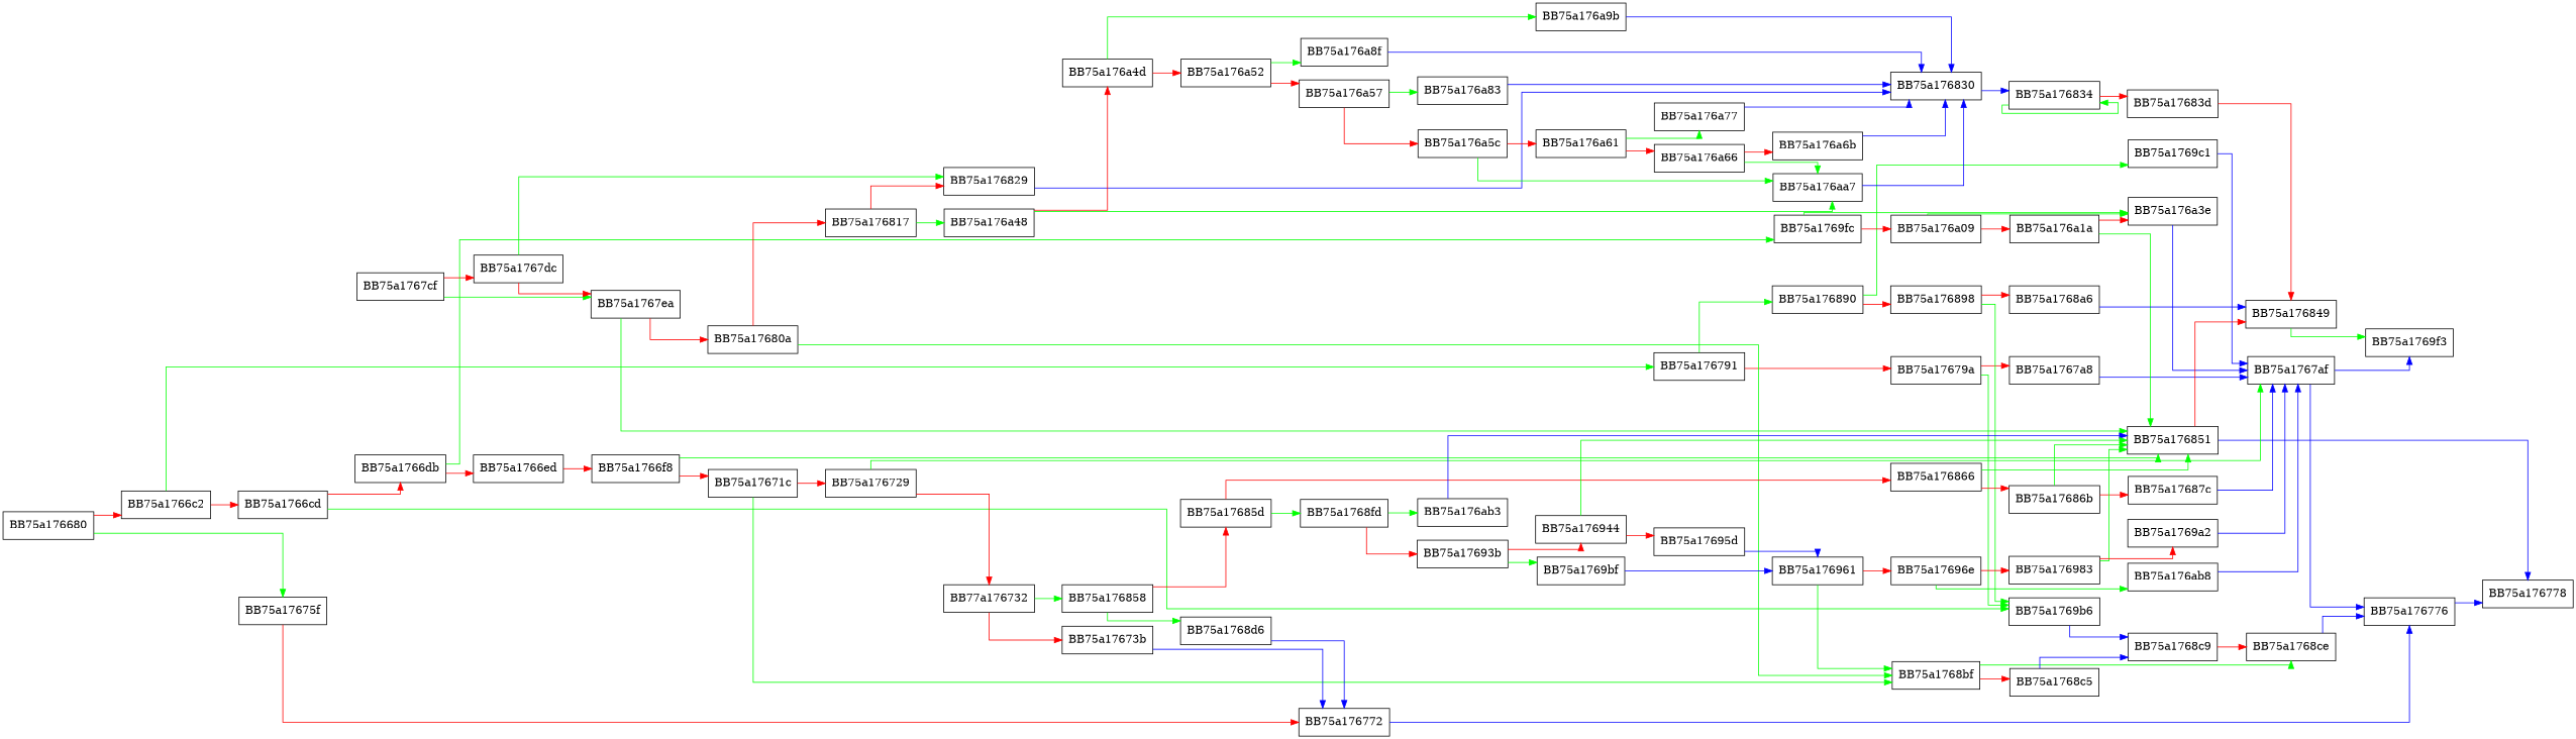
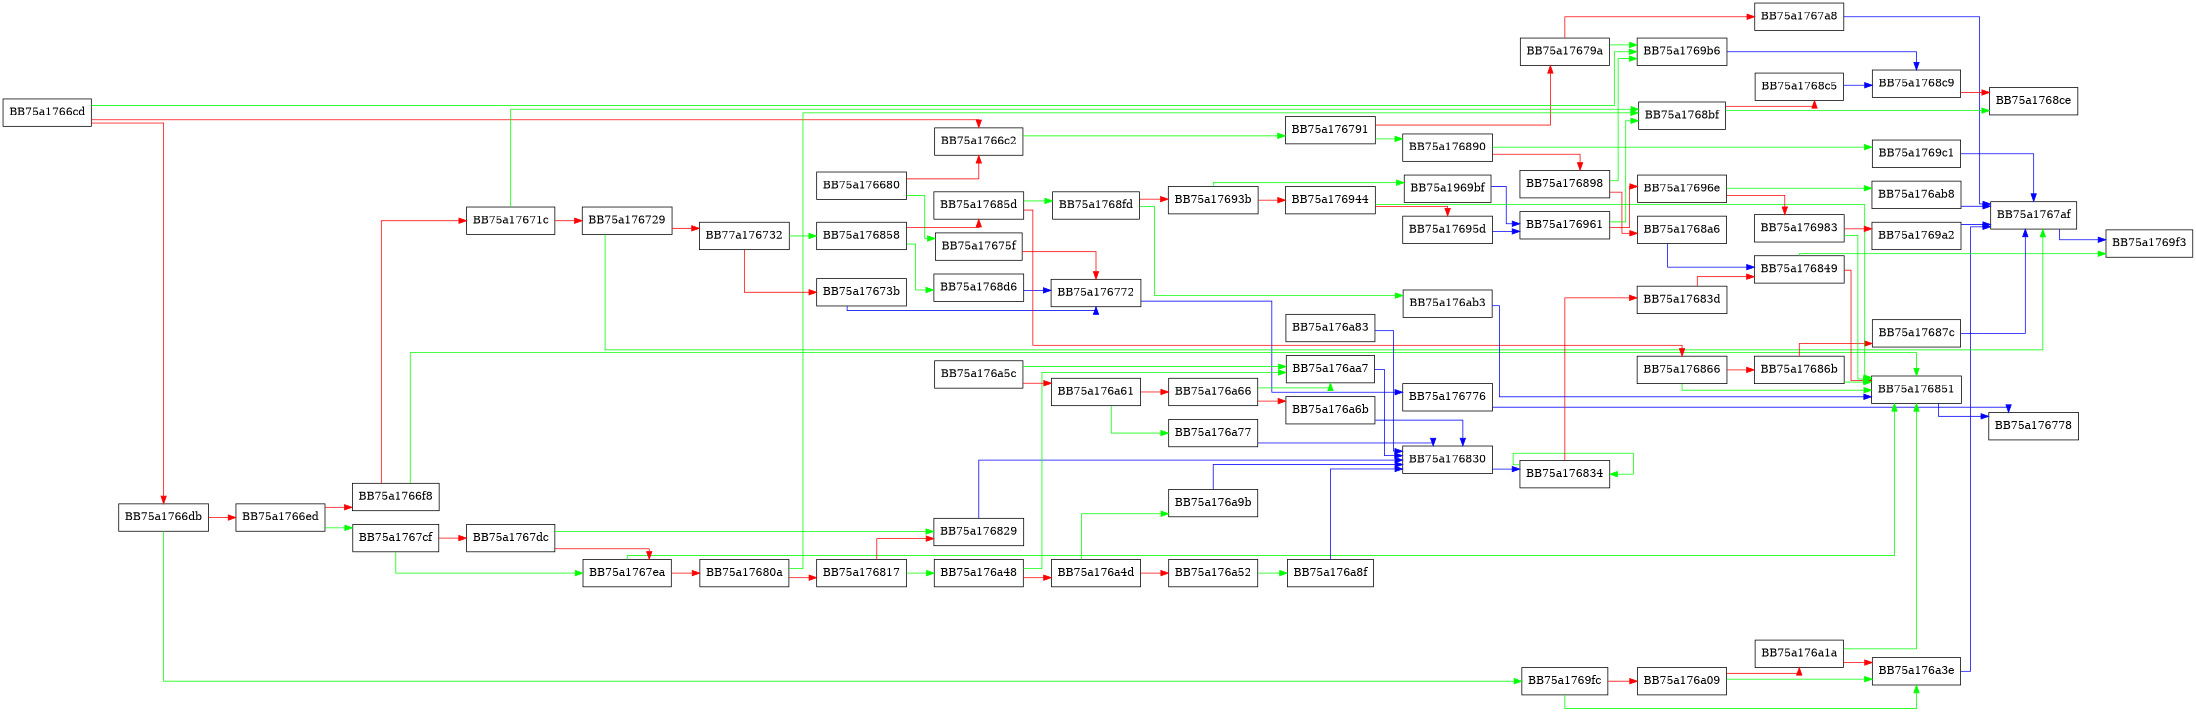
  digraph {
    rankdir=LR
    splines=ortho
    node [shape=box]
    edge [color=red]
    BB75a176680
    BB75a17675f
    BB75a1766c2
    BB75a176772
    BB75a176791
    BB75a1766cd
    BB75a176776
    BB75a176890
    BB75a17679a
    BB75a1769b6
    BB75a1766db
    BB75a1769c1
    BB75a176898
    BB75a1767a8
    BB75a1768c9
    BB75a1769fc
    BB75a1766ed
    BB75a1768ce
    BB75a176a3e
    BB75a176a09
    BB75a1767cf
    BB75a1766f8
    BB75a1767af
    BB75a176a1a
    BB75a1767ea
    BB75a1767dc
    BB75a176851
    BB75a17671c
    BB75a17680a
    BB75a176829
    BB75a176778
    BB75a1768bf
    BB75a176729
    BB75a1768c5
    n35 [label=BB77a176732]
    BB75a1769f3
    BB75a176858
    BB75a17673b
    BB75a1768d6
    BB75a17685d
    BB75a1768fd
    BB75a176866
    BB75a1768a6
    BB75a176817
    BB75a176830
    BB75a176834
    BB75a176a48
    BB75a176aa7
    BB75a176a4d
    BB75a176a9b
    BB75a176a52
    BB75a17683d
    BB75a176849
    BB75a176ab3
    BB75a17693b
    BB75a17686b
-   BB75a1769bf
+   BB75a1769bf [label=BB75a1969bf]
    BB75a176944
    BB75a17687c
    BB75a176961
    BB75a17695d
    BB75a17696e
    BB75a176ab8
    BB75a176983
    BB75a1769a2
    BB75a176a8f
-   BB75a176a57
    BB75a176a83
    BB75a176a5c
    BB75a176a61
    BB75a176a77
    BB75a176a66
    BB75a176a6b
    BB75a176680 -> BB75a17675f [color=green]
    BB75a176680 -> BB75a1766c2
    BB75a17675f -> BB75a176772
    BB75a1766c2 -> BB75a176791 [color=green]
-   BB75a1766c2 -> BB75a1766cd
+   BB75a1766cd -> BB75a1766c2
    BB75a176772 -> BB75a176776 [color=blue]
    BB75a176791 -> BB75a176890 [color=green]
    BB75a176791 -> BB75a17679a
    BB75a1766cd -> BB75a1769b6 [color=green]
    BB75a1766cd -> BB75a1766db
    BB75a176776 -> BB75a176778 [color=blue]
    BB75a176890 -> BB75a1769c1 [color=green]
    BB75a176890 -> BB75a176898
    BB75a17679a -> BB75a1769b6 [color=green]
    BB75a17679a -> BB75a1767a8
    BB75a1769b6 -> BB75a1768c9 [color=blue]
    BB75a1766db -> BB75a1769fc [color=green]
    BB75a1766db -> BB75a1766ed
    BB75a1769c1 -> BB75a1767af [color=blue]
    BB75a176898 -> BB75a1769b6 [color=green]
    BB75a176898 -> BB75a1768a6
    BB75a1767a8 -> BB75a1767af [color=blue]
    BB75a1768c9 -> BB75a1768ce
    BB75a1769fc -> BB75a176a3e [color=green]
    BB75a1769fc -> BB75a176a09
+   BB75a1766ed -> BB75a1767cf [color=green]
    BB75a1766ed -> BB75a1766f8
-   BB75a1768ce -> BB75a176776 [color=blue]
    BB75a176a3e -> BB75a1767af [color=blue]
    BB75a176a09 -> BB75a176a3e [color=green]
    BB75a176a09 -> BB75a176a1a
    BB75a1767cf -> BB75a1767ea [color=green]
    BB75a1767cf -> BB75a1767dc
    BB75a1766f8 -> BB75a176851 [color=green]
    BB75a1766f8 -> BB75a17671c
-   BB75a1767af -> BB75a176776 [color=blue]
    BB75a1767af -> BB75a1769f3 [color=blue]
    BB75a176a1a -> BB75a176a3e
    BB75a176a1a -> BB75a176851 [color=green]
    BB75a1767ea -> BB75a176851 [color=green]
    BB75a1767ea -> BB75a17680a
    BB75a1767dc -> BB75a1767ea
    BB75a1767dc -> BB75a176829 [color=green]
    BB75a176851 -> BB75a176778 [color=blue]
    BB75a17671c -> BB75a1768bf [color=green]
    BB75a17671c -> BB75a176729
    BB75a17680a -> BB75a1768bf [color=green]
    BB75a17680a -> BB75a176817
    BB75a176829 -> BB75a176830 [color=blue]
    BB75a1768bf -> BB75a1768ce [color=green]
    BB75a1768bf -> BB75a1768c5
    BB75a176729 -> BB75a1767af [color=green]
    BB75a176729 -> n35
    BB75a1768c5 -> BB75a1768c9 [color=blue]
    n35 -> BB75a176858 [color=green]
    n35 -> BB75a17673b
    BB75a176858 -> BB75a1768d6 [color=green]
    BB75a176858 -> BB75a17685d
    BB75a17673b -> BB75a176772 [color=blue]
    BB75a1768d6 -> BB75a176772 [color=blue]
    BB75a17685d -> BB75a1768fd [color=green]
    BB75a17685d -> BB75a176866
    BB75a1768fd -> BB75a176ab3 [color=green]
    BB75a1768fd -> BB75a17693b
    BB75a176866 -> BB75a176851 [color=green]
    BB75a176866 -> BB75a17686b
    BB75a1768a6 -> BB75a176849 [color=blue]
    BB75a176817 -> BB75a176829
    BB75a176817 -> BB75a176a48 [color=green]
    BB75a176830 -> BB75a176834 [color=blue]
    BB75a176834 -> BB75a176834 [color=green]
    BB75a176834 -> BB75a17683d
    BB75a176a48 -> BB75a176aa7 [color=green]
    BB75a176a48 -> BB75a176a4d
    BB75a176aa7 -> BB75a176830 [color=blue]
    BB75a176a4d -> BB75a176a9b [color=green]
    BB75a176a4d -> BB75a176a52
    BB75a176a9b -> BB75a176830 [color=blue]
    BB75a176a52 -> BB75a176a8f [color=green]
-   BB75a176a52 -> BB75a176a57
    BB75a17683d -> BB75a176849
-   BB75a176851 -> BB75a176849
+   BB75a176849 -> BB75a176851
    BB75a176849 -> BB75a1769f3 [color=green]
    BB75a176ab3 -> BB75a176851 [color=blue]
    BB75a17693b -> BB75a1769bf [color=green]
    BB75a17693b -> BB75a176944
    BB75a17686b -> BB75a176851 [color=green]
    BB75a17686b -> BB75a17687c
    BB75a1769bf -> BB75a176961 [color=blue]
    BB75a176944 -> BB75a176851 [color=green]
    BB75a176944 -> BB75a17695d
    BB75a17687c -> BB75a1767af [color=blue]
    BB75a176961 -> BB75a1768bf [color=green]
    BB75a176961 -> BB75a17696e
    BB75a17695d -> BB75a176961 [color=blue]
    BB75a17696e -> BB75a176ab8 [color=green]
    BB75a17696e -> BB75a176983
    BB75a176ab8 -> BB75a1767af [color=blue]
    BB75a176983 -> BB75a176851 [color=green]
    BB75a176983 -> BB75a1769a2
    BB75a1769a2 -> BB75a1767af [color=blue]
    BB75a176a8f -> BB75a176830 [color=blue]
-   BB75a176a57 -> BB75a176a83 [color=green]
-   BB75a176a57 -> BB75a176a5c
    BB75a176a83 -> BB75a176830 [color=blue]
    BB75a176a5c -> BB75a176aa7 [color=green]
    BB75a176a5c -> BB75a176a61
    BB75a176a61 -> BB75a176a77 [color=green]
    BB75a176a61 -> BB75a176a66
    BB75a176a77 -> BB75a176830 [color=blue]
    BB75a176a66 -> BB75a176aa7 [color=green]
    BB75a176a66 -> BB75a176a6b
    BB75a176a6b -> BB75a176830 [color=blue]
  }
